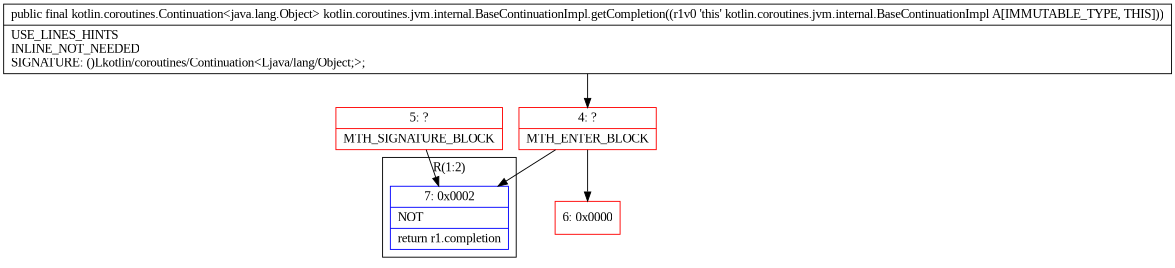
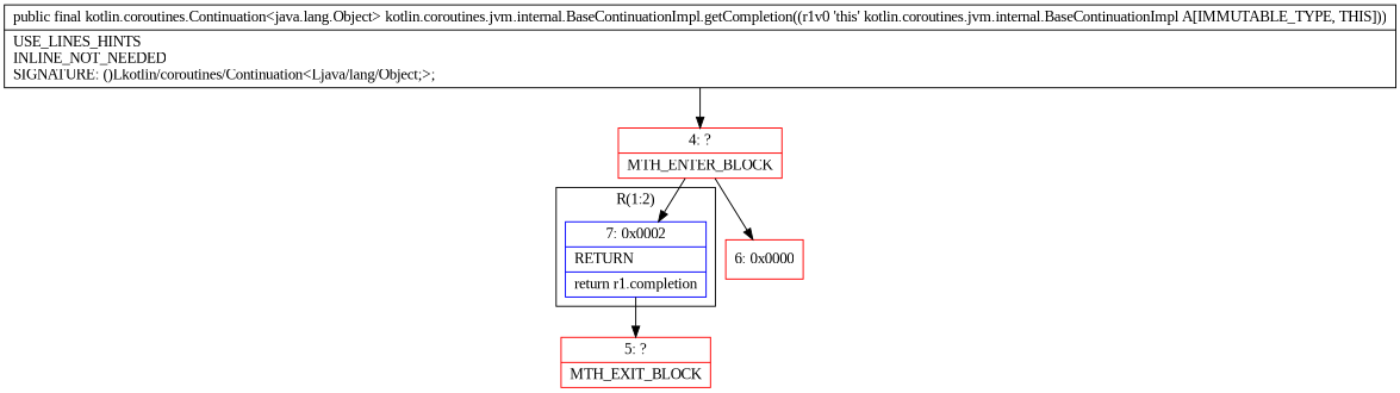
  digraph {
    fontname="Liberation Serif"
    node [color=red fontname="Liberation Serif" shape=record]
    edge [fontname="Liberation Serif"]
-   n1 [color=blue label="{7\:\ 0x0002|NOT\l|return r1.completion\l}"]
-   n2 [label="{5\:\ ?|MTH_SIGNATURE_BLOCK\l}"]
+   n1 [color=blue label="{7\:\ 0x0002|RETURN\l|return r1.completion\l}"]
+   n2 [label="{5\:\ ?|MTH_EXIT_BLOCK\l}"]
    n3 [label="{4\:\ ?|MTH_ENTER_BLOCK\l}"]
    n4 [label="{6\:\ 0x0000}"]
    n5 [label="{public final kotlin.coroutines.Continuation\<java.lang.Object\> kotlin.coroutines.jvm.internal.BaseContinuationImpl.getCompletion((r1v0 'this' kotlin.coroutines.jvm.internal.BaseContinuationImpl A[IMMUTABLE_TYPE, THIS]))  | USE_LINES_HINTS\lINLINE_NOT_NEEDED\lSIGNATURE: ()Lkotlin\/coroutines\/Continuation\<Ljava\/lang\/Object;\>;\l}" color=""]
    subgraph cluster_1 {
      label="R(1:2)"
      n1
    }
-   n2 -> n1
+   n1 -> n2
    n3 -> n1
    n3 -> n4
    n5 -> n3
  }
